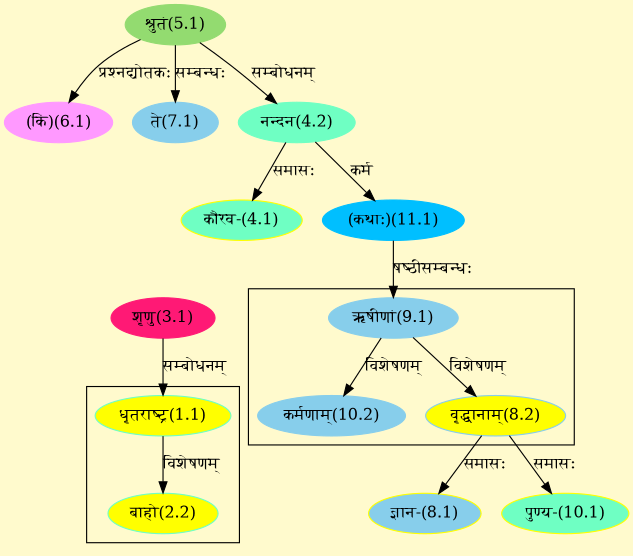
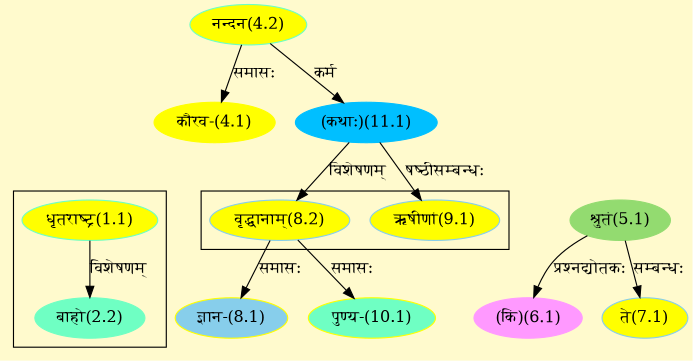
  digraph {
    bgcolor=lemonchiffon1
    compound=true
    rankdir=BT
    node [color="#87CEEB" style=filled]
    edge [dir=back]
-   n1 [color="#6FFFC3" label="बाहो(2.2)" fillcolor="#FFFF00"]
+   n1 [color="#6FFFC3" label="बाहो(2.2)"]
    n2 [color="#6FFFC3" fillcolor="#FFFF00" label="धृतराष्ट्र(1.1)"]
    n3 [fillcolor="#FFFF00" label="वृद्धानाम्(8.2)"]
-   n4 [label="ऋषीणां(9.1)"]
-   n5 [label="कर्मणाम्(10.2)"]
-   n6 [color="#FF1975" label="शृणु(3.1)"]
+   n4 [label="ऋषीणां(9.1)" fillcolor="#FFFF00"]
    n7 [color="#00BFFF" label="(कथाः)(11.1)"]
-   n8 [color="#6FFFC3" label="नन्दन(4.2)"]
-   n9 [color="#FFFF00" label="कौरव-(4.1)" fillcolor="#6FFFC3"]
+   n8 [color="#6FFFC3" label="नन्दन(4.2)" fillcolor="#FFFF00"]
+   n9 [color="#FFFF00" label="कौरव-(4.1)"]
    n10 [color="#93DB70" label="श्रुतं(5.1)"]
    n11 [color="#FF99FF" label="(किं)(6.1)"]
-   n12 [label="ते(7.1)"]
+   n12 [label="ते(7.1)" fillcolor="#FFFF00"]
    n13 [color="#FFFF00" fillcolor="#87CEEB" label="ज्ञान-(8.1)"]
    n14 [color="#FFFF00" fillcolor="#6FFFC3" label="पुण्य-(10.1)"]
    subgraph cluster_1 {
      n1
      n2
    }
    subgraph cluster_2 {
      n3
      n4
-     n5
    }
    n1 -> n2 [label="विशेषणम्"]
-   n2 -> n6 [label="सम्बोधनम्"]
-   n3 -> n4 [label="विशेषणम्"]
+   n3 -> n7 [label="विशेषणम्"]
    n4 -> n7 [label="षष्ठीसम्बन्धः"]
-   n5 -> n4 [label="विशेषणम्"]
    n7 -> n8 [label="कर्म"]
-   n8 -> n10 [label="सम्बोधनम्"]
    n9 -> n8 [label="समासः"]
    n11 -> n10 [label="प्रश्नद्योतकः"]
    n12 -> n10 [label="सम्बन्धः"]
    n13 -> n3 [label="समासः"]
    n14 -> n3 [label="समासः"]
  }
